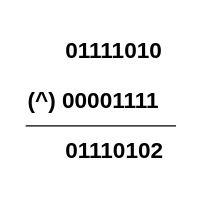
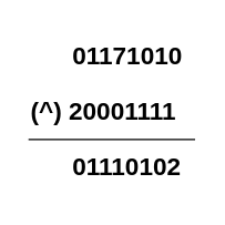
  <mxCell id="0" />
  <mxCell id="1" parent="0" />
- <mxCell id="2" value="&lt;b style=&quot;font-size: 18px&quot;&gt;(^) 00001111&lt;/b&gt;&lt;b style=&quot;font-size: 18px&quot;&gt;&lt;br&gt;&lt;/b&gt;" style="text;html=1;strokeColor=none;fillColor=none;align=left;verticalAlign=middle;whiteSpace=wrap;rounded=0;" vertex="1" parent="1"><mxGeometry x="20" y="60" width="120" height="40" as="geometry" /></mxCell>
- <mxCell id="3" value="&lt;b style=&quot;font-size: 18px&quot;&gt;01111010&lt;br&gt;&lt;/b&gt;" style="text;html=1;strokeColor=none;fillColor=none;align=left;verticalAlign=middle;whiteSpace=wrap;rounded=0;" vertex="1" parent="1"><mxGeometry x="50" y="20" width="90" height="40" as="geometry" /></mxCell>
+ <mxCell id="2" value="&lt;b style=&quot;font-size: 18px&quot;&gt;(^) 20001111&lt;/b&gt;&lt;b style=&quot;font-size: 18px&quot;&gt;&lt;br&gt;&lt;/b&gt;" style="text;html=1;strokeColor=none;fillColor=none;align=left;verticalAlign=middle;whiteSpace=wrap;rounded=0;" vertex="1" parent="1"><mxGeometry x="20" y="60" width="120" height="40" as="geometry" /></mxCell>
+ <mxCell id="3" value="&lt;b style=&quot;font-size: 18px&quot;&gt;01171010&lt;br&gt;&lt;/b&gt;" style="text;html=1;strokeColor=none;fillColor=none;align=left;verticalAlign=middle;whiteSpace=wrap;rounded=0;" vertex="1" parent="1"><mxGeometry x="50" y="20" width="90" height="40" as="geometry" /></mxCell>
  <mxCell id="4" value="" style="endArrow=none;html=1;entryX=1;entryY=0;entryDx=0;entryDy=0;" edge="1" parent="1" target="5"><mxGeometry width="50" height="50" relative="1" as="geometry"><mxPoint x="20" y="100" as="sourcePoint" /><mxPoint x="220" y="100" as="targetPoint" /></mxGeometry></mxCell>
  <mxCell id="5" value="&lt;b style=&quot;font-size: 18px&quot;&gt;01110102&lt;/b&gt;&lt;b style=&quot;font-size: 18px&quot;&gt;&lt;br&gt;&lt;/b&gt;" style="text;html=1;strokeColor=none;fillColor=none;align=left;verticalAlign=middle;whiteSpace=wrap;rounded=0;" vertex="1" parent="1"><mxGeometry x="50" y="100" width="90" height="40" as="geometry" /></mxCell>
